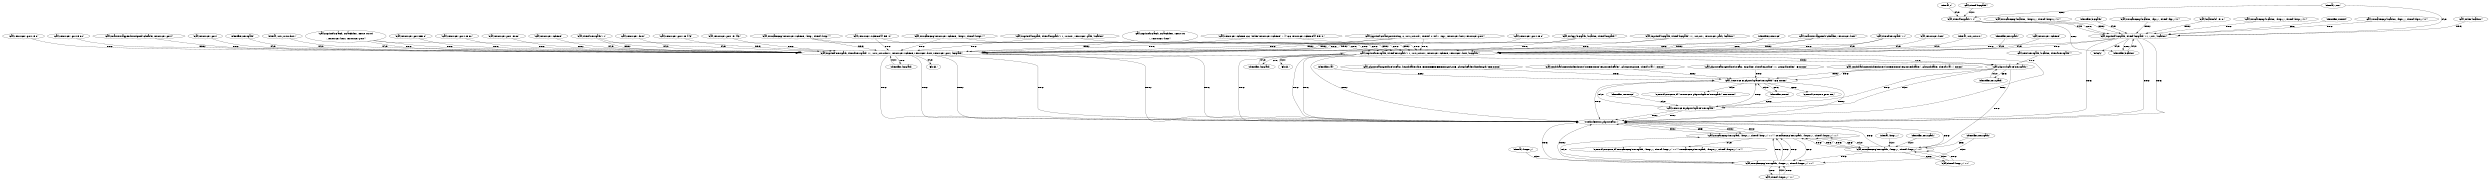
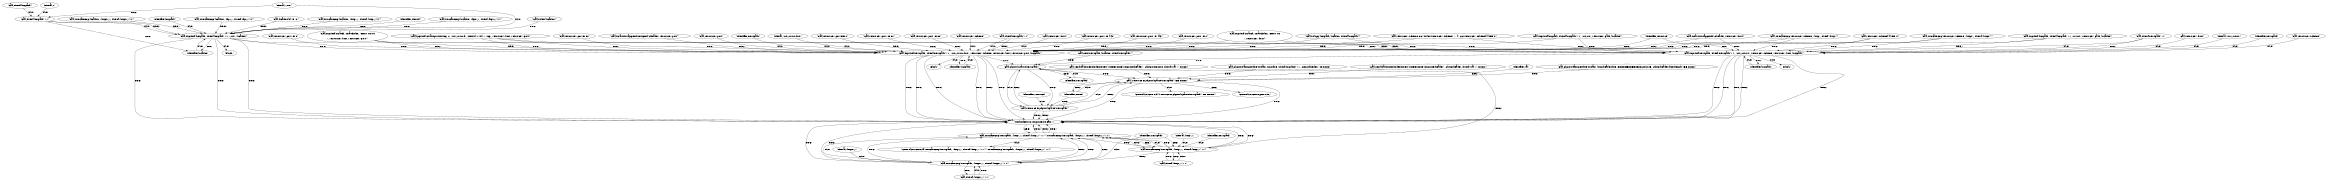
  digraph {
    n1 [label="(Call,sizeof(loc_path) - 1)"]
    n2 [label="(Call,snprintf(loc_path, sizeof(loc_path) - 1, \"/%s\", location))"]
    n3 [label="(Identifier,location)"]
    n4 [label="(Call,snprintf(new_path, sizeof(new_path) - 1, \"%s://%s:%d%s\", resource->scheme, resource->host, resource->port, loc_path))"]
    n5 [label="(Call,snprintf(new_path, sizeof(new_path) - 1, \"%s://%s%s\", resource->scheme, resource->host, loc_path))"]
-   n6 [label="(MethodReturn,php_stream *)"]
+   n6 [label="(MethodReturn,response_stream *)"]
    n7 [label="(Block,)"]
    n8 [label="(Literal,1)"]
    n9 [label="(Call,php_url_parse(new_path))"]
    n10 [label="(Block,)"]
    n11 [label="(Identifier,loc_path)"]
    n12 [label="(Identifier,loc_path)"]
    n13 [label="(Block,)"]
    n14 [label="(Call,strncasecmp(new_path, \"http://\", sizeof(\"http://\") - 1) || strncasecmp(new_path, \"https://\", sizeof(\"https://\") - 1))"]
    n15 [label="(Call,(resource = php_url_parse(new_path)) == NULL)"]
    n16 [label="(Call,resource = php_url_parse(new_path))"]
    n17 [label="(Call,strncasecmp(new_path, \"http://\", sizeof(\"http://\") - 1))"]
    n18 [label="(Identifier,new_path)"]
    n19 [label="(Identifier,NULL)"]
    n20 [label="(ControlStructure,if ((resource = php_url_parse(new_path)) == NULL))"]
    n21 [label="(ControlStructure,goto out;)"]
    n22 [label="(Call,strncasecmp(new_path, \"https://\", sizeof(\"https://\") - 1))"]
    n23 [label="(Call,sizeof(\"http://\") - 1)"]
    n24 [label="(ControlStructure,if (strncasecmp(new_path, \"http://\", sizeof(\"http://\") - 1) || strncasecmp(new_path, \"https://\", sizeof(\"https://\") - 1)))"]
    n25 [label="(Call,sizeof(\"https://\") - 1)"]
    n26 [label="(Call,sizeof(new_path) - 1)"]
    n27 [label="(Call,resource->port = 80)"]
    n28 [label="(Call,strlen(location))"]
    n29 [label="(Call,strncasecmp(resource->scheme, \"https\", sizeof(\"https\")))"]
    n30 [label="(Call,strlcpy(loc_path, location, sizeof(loc_path)))"]
    n31 [label="(Call,smart_str_append_unsigned(&header, resource->port))"]
    n32 [label="(Literal,\"https://\")"]
    n33 [label="(Literal,\"/%s\")"]
    n34 [label="(Call,strncasecmp(resource->scheme, \"http\", sizeof(\"http\")))"]
    n35 [label="(Call,snprintf(scratch, scratch_len, \"Host: %s\r\n\", resource->host))"]
    n36 [label="(Call,resource->scheme && (strlen(resource->scheme) > 4) && resource->scheme[4] == 's')"]
    n37 [label="(Identifier,val)"]
    n38 [label="(Call,resource->scheme)"]
    n39 [label="(Call,strncasecmp(location, \"https://\", sizeof(\"https://\")-1))"]
    n40 [label="(Call,sizeof(new_path) - 1)"]
    n41 [label="(Call,resource->host)"]
    n42 [label="(Call,resource->port != 443)"]
    n43 [label="(Call,next(new_path, location, sizeof(new_path)))"]
    n44 [label="(Call,sizeof(loc_path))"]
    n45 [label="(Identifier,loc_path)"]
    n46 [label="(Call,strncasecmp(location, \"ftp://\", sizeof(\"ftp://\")-1))"]
    n47 [label="(Call,spprintf(&transport_string, 0, \"%s://%s:%d\", use_ssl ? \"ssl\" : \"tcp\", resource->host, resource->port))"]
    n48 [label="(Call,php_stream_get_line(stream, http_header_line, HTTP_HEADER_BLOCK_SIZE, &http_header_line_length) == NULL)"]
    n49 [label="(Call,smart_str_appends(&header, resource->host))"]
    n50 [label="(Call,location[0] != '\0')"]
    n51 [label="(Call,resource->scheme[4] == 's')"]
    n52 [label="(Call,resource->host)"]
    n53 [label="(Call,zend_hash_next_index_insert(Z_ARRVAL_P(response_header), &http_response, sizeof(zval *), NULL))"]
    n54 [label="(Call,php_stream_get_line(stream, tmp_line, sizeof(tmp_line) - 1, &tmp_line_len) != NULL)"]
    n55 [label="(Call,resource->port != 443)"]
    n56 [label="(Call,snprintf(loc_path, sizeof(loc_path) - 1, \"%s%s\", resource->path, location))"]
    n57 [label="(Identifier,resource)"]
    n58 [label="(Call,resource->port != 0)"]
    n59 [label="(Call,zend_hash_next_index_insert(Z_ARRVAL_P(response_header), &http_header, sizeof(zval *), NULL))"]
    n60 [label="(Call,resource->port != 0)"]
    n61 [label="(Call,snprintf(scratch, scratch_len, \"Host: %s:%i\r\n\", resource->host, resource->port))"]
    n62 [label="(Call,resource->port)"]
    n63 [label="(Literal,\"%s://%s%s\")"]
    n64 [label="(Identifier,new_path)"]
    n65 [label="(Call,snprintf(loc_path, sizeof(loc_path) - 1, \"%s/%s\", resource->path, location))"]
    n66 [label="(Identifier,new_path)"]
    n67 [label="(Call,strncasecmp(location, \"http://\", sizeof(\"http://\")-1))"]
    n68 [label="(Identifier,use_ssl)"]
    n69 [label="(Literal,\"%s://%s:%d%s\")"]
    n70 [label="(Literal,\"http://\")"]
    n71 [label="(Call,resource->port == 0)"]
    n72 [label="(Identifier,resource)"]
    n73 [label="(Identifier,new_path)"]
    n74 [label="(Call,strncasecmp(location, \"ftps://\", sizeof(\"ftps://\")-1))"]
    n75 [label="(Call,resource->scheme)"]
    n76 [label="(Call,resource->port != 80)"]
    n77 [label="(Call,resource->port != 80)"]
    n78 [label="(Identifier,new_path)"]
    n1 -> n2 [label="AST: "]
    n1 -> n2 [label="DDG: "]
    n1 -> n3 [label="CFG: "]
    n2 -> n3 [label="CFG: "]
    n2 -> n4 [label="DDG: "]
    n2 -> n5 [label="DDG: "]
    n2 -> n6 [label="DDG: "]
    n2 -> n6 [label="DDG: "]
    n2 -> n6 [label="DDG: "]
    n2 -> n7 [label="AST: "]
    n3 -> n2 [label="AST: "]
    n4 -> n6 [label="DDG: "]
    n4 -> n6 [label="DDG: "]
    n4 -> n6 [label="DDG: "]
    n4 -> n6 [label="DDG: "]
    n4 -> n6 [label="DDG: "]
    n4 -> n6 [label="DDG: "]
    n4 -> n9 [label="DDG: "]
    n4 -> n10 [label="AST: "]
    n4 -> n11 [label="CFG: "]
    n5 -> n6 [label="DDG: "]
    n5 -> n6 [label="DDG: "]
    n5 -> n6 [label="DDG: "]
    n5 -> n6 [label="DDG: "]
    n5 -> n6 [label="DDG: "]
    n5 -> n9 [label="DDG: "]
    n5 -> n12 [label="CFG: "]
    n5 -> n13 [label="AST: "]
    n6 -> n14 [label="CFG: "]
    n8 -> n1 [label="AST: "]
    n9 -> n15 [label="DDG: "]
    n9 -> n16 [label="AST: "]
    n9 -> n16 [label="DDG: "]
    n9 -> n17 [label="DDG: "]
    n9 -> n18 [label="CFG: "]
    n11 -> n4 [label="AST: "]
    n12 -> n5 [label="AST: "]
    n14 -> n6 [label="DDG: "]
    n14 -> n6 [label="DDG: "]
    n14 -> n6 [label="DDG: "]
    n14 -> n17 [label="CFG: "]
    n14 -> n22 [label="CFG: "]
    n14 -> n24 [label="AST: "]
    n15 -> n6 [label="DDG: "]
    n15 -> n6 [label="DDG: "]
    n15 -> n19 [label="CFG: "]
    n15 -> n20 [label="AST: "]
    n15 -> n21 [label="CFG: "]
    n16 -> n6 [label="DDG: "]
    n16 -> n6 [label="DDG: "]
+   n16 -> n9 [label="CFG: "]
    n16 -> n15 [label="AST: "]
    n16 -> n15 [label="DDG: "]
    n17 -> n6 [label="DDG: "]
    n17 -> n6 [label="DDG: "]
    n17 -> n14 [label="AST: "]
    n17 -> n14 [label="DDG: "]
    n17 -> n14 [label="DDG: "]
    n17 -> n14 [label="DDG: "]
    n17 -> n22 [label="DDG: "]
    n17 -> n23 [label="CFG: "]
    n18 -> n9 [label="AST: "]
    n19 -> n15 [label="AST: "]
    n19 -> n16 [label="CFG: "]
    n22 -> n6 [label="DDG: "]
    n22 -> n6 [label="DDG: "]
    n22 -> n14 [label="AST: "]
    n22 -> n14 [label="DDG: "]
    n22 -> n14 [label="DDG: "]
    n22 -> n14 [label="DDG: "]
    n22 -> n25 [label="CFG: "]
    n23 -> n17 [label="AST: "]
    n23 -> n17 [label="DDG: "]
    n25 -> n22 [label="AST: "]
    n25 -> n22 [label="DDG: "]
    n26 -> n5 [label="AST: "]
    n26 -> n5 [label="DDG: "]
    n27 -> n4 [label="DDG: "]
    n28 -> n2 [label="DDG: "]
    n29 -> n4 [label="DDG: "]
    n29 -> n5 [label="DDG: "]
    n30 -> n4 [label="DDG: "]
    n30 -> n5 [label="DDG: "]
    n31 -> n4 [label="DDG: "]
    n32 -> n22 [label="AST: "]
    n33 -> n1 [label="CFG: "]
    n33 -> n2 [label="AST: "]
    n34 -> n4 [label="DDG: "]
    n34 -> n5 [label="DDG: "]
    n35 -> n4 [label="DDG: "]
    n35 -> n5 [label="DDG: "]
    n36 -> n4 [label="DDG: "]
    n36 -> n5 [label="DDG: "]
    n37 -> n15 [label="CFG: "]
    n38 -> n4 [label="AST: "]
    n39 -> n2 [label="DDG: "]
    n40 -> n4 [label="AST: "]
    n40 -> n4 [label="DDG: "]
    n41 -> n4 [label="AST: "]
    n42 -> n4 [label="DDG: "]
    n43 -> n9 [label="DDG: "]
    n44 -> n1 [label="AST: "]
    n45 -> n2 [label="AST: "]
    n46 -> n2 [label="DDG: "]
    n47 -> n4 [label="DDG: "]
    n47 -> n4 [label="DDG: "]
    n47 -> n5 [label="DDG: "]
    n48 -> n15 [label="DDG: "]
    n49 -> n4 [label="DDG: "]
    n49 -> n5 [label="DDG: "]
    n50 -> n2 [label="DDG: "]
    n51 -> n4 [label="DDG: "]
    n51 -> n5 [label="DDG: "]
    n52 -> n5 [label="AST: "]
    n53 -> n15 [label="DDG: "]
    n54 -> n15 [label="DDG: "]
    n55 -> n4 [label="DDG: "]
    n56 -> n4 [label="DDG: "]
    n56 -> n5 [label="DDG: "]
    n57 -> n16 [label="AST: "]
    n58 -> n4 [label="DDG: "]
    n59 -> n15 [label="DDG: "]
    n60 -> n4 [label="DDG: "]
    n61 -> n4 [label="DDG: "]
    n61 -> n4 [label="DDG: "]
    n61 -> n5 [label="DDG: "]
    n62 -> n4 [label="AST: "]
    n63 -> n5 [label="AST: "]
    n64 -> n4 [label="AST: "]
    n65 -> n4 [label="DDG: "]
    n65 -> n5 [label="DDG: "]
    n66 -> n17 [label="CFG: "]
    n66 -> n22 [label="AST: "]
    n67 -> n2 [label="DDG: "]
    n68 -> n2 [label="CFG: "]
    n69 -> n4 [label="AST: "]
    n70 -> n17 [label="AST: "]
    n71 -> n4 [label="DDG: "]
    n72 -> n4 [label="CFG: "]
    n72 -> n5 [label="CFG: "]
    n73 -> n5 [label="AST: "]
    n74 -> n2 [label="DDG: "]
    n75 -> n5 [label="AST: "]
    n76 -> n4 [label="DDG: "]
    n77 -> n4 [label="DDG: "]
    n78 -> n17 [label="AST: "]
  }
